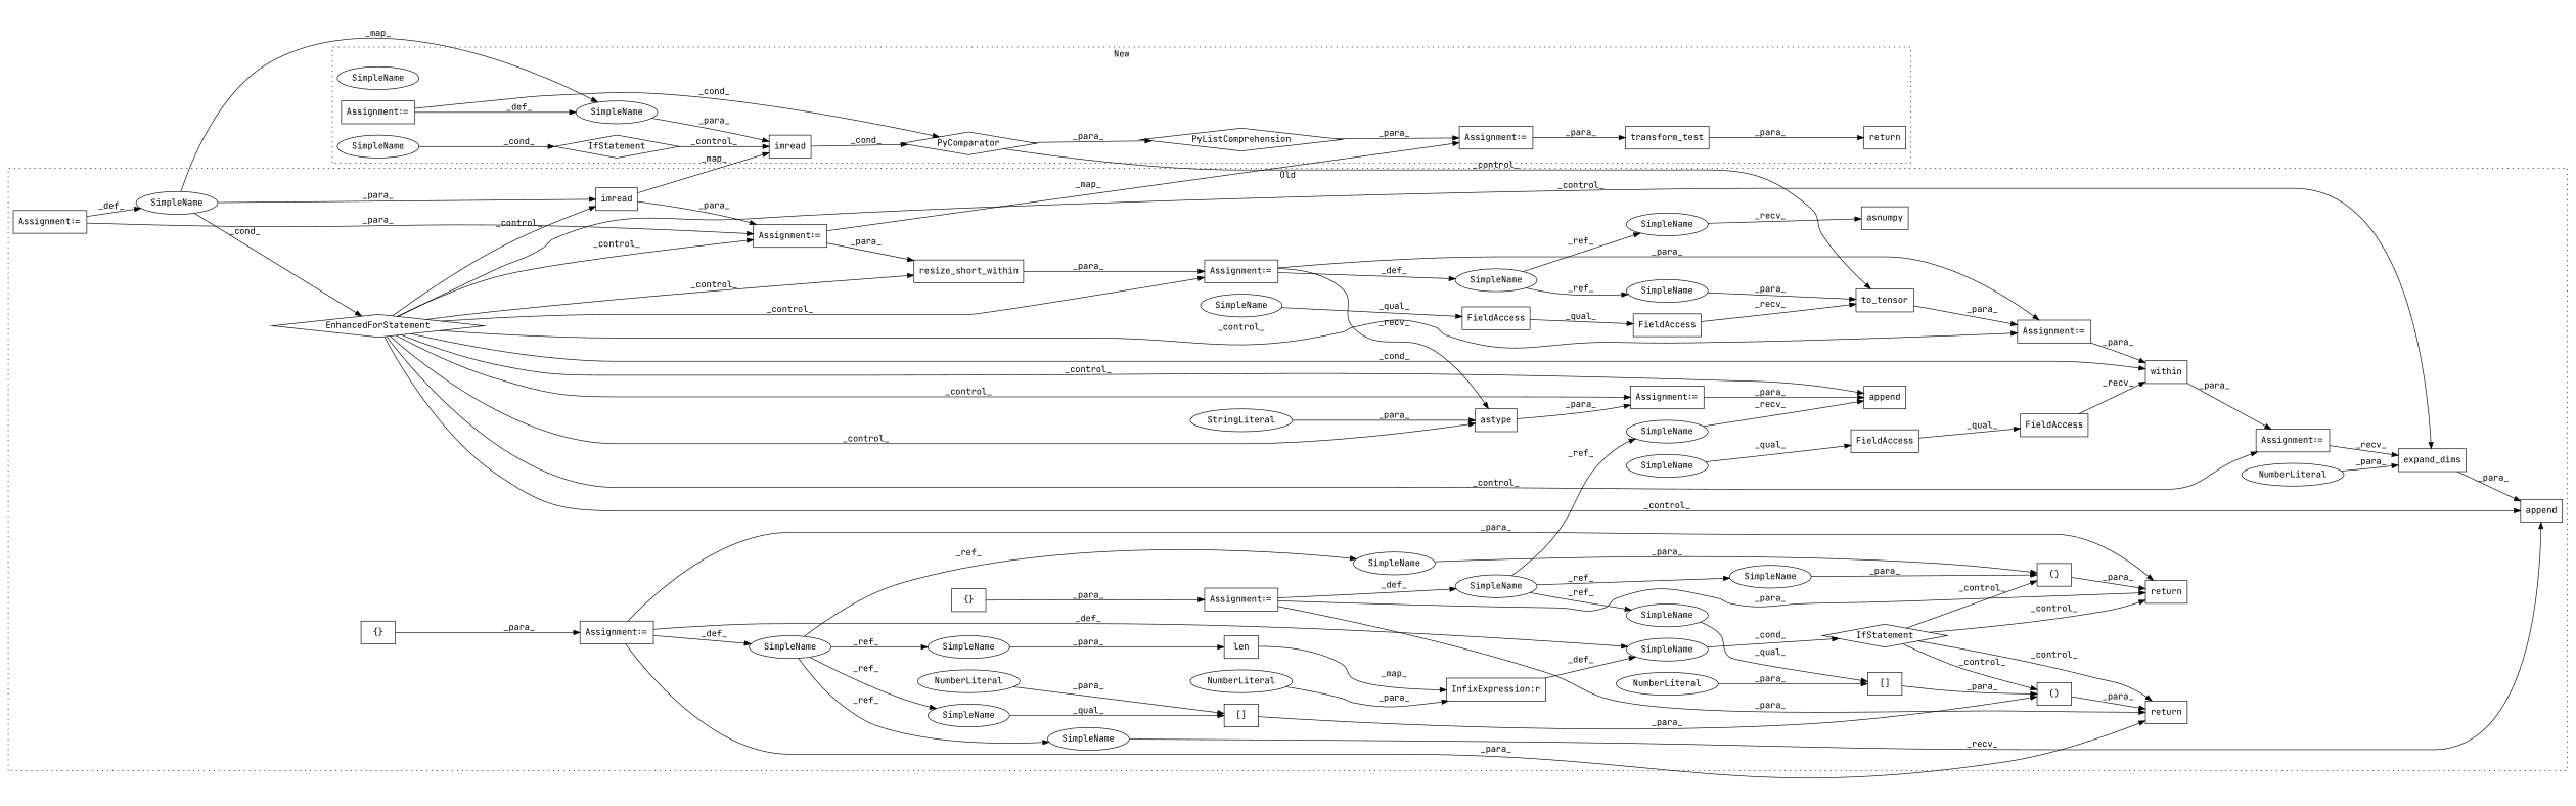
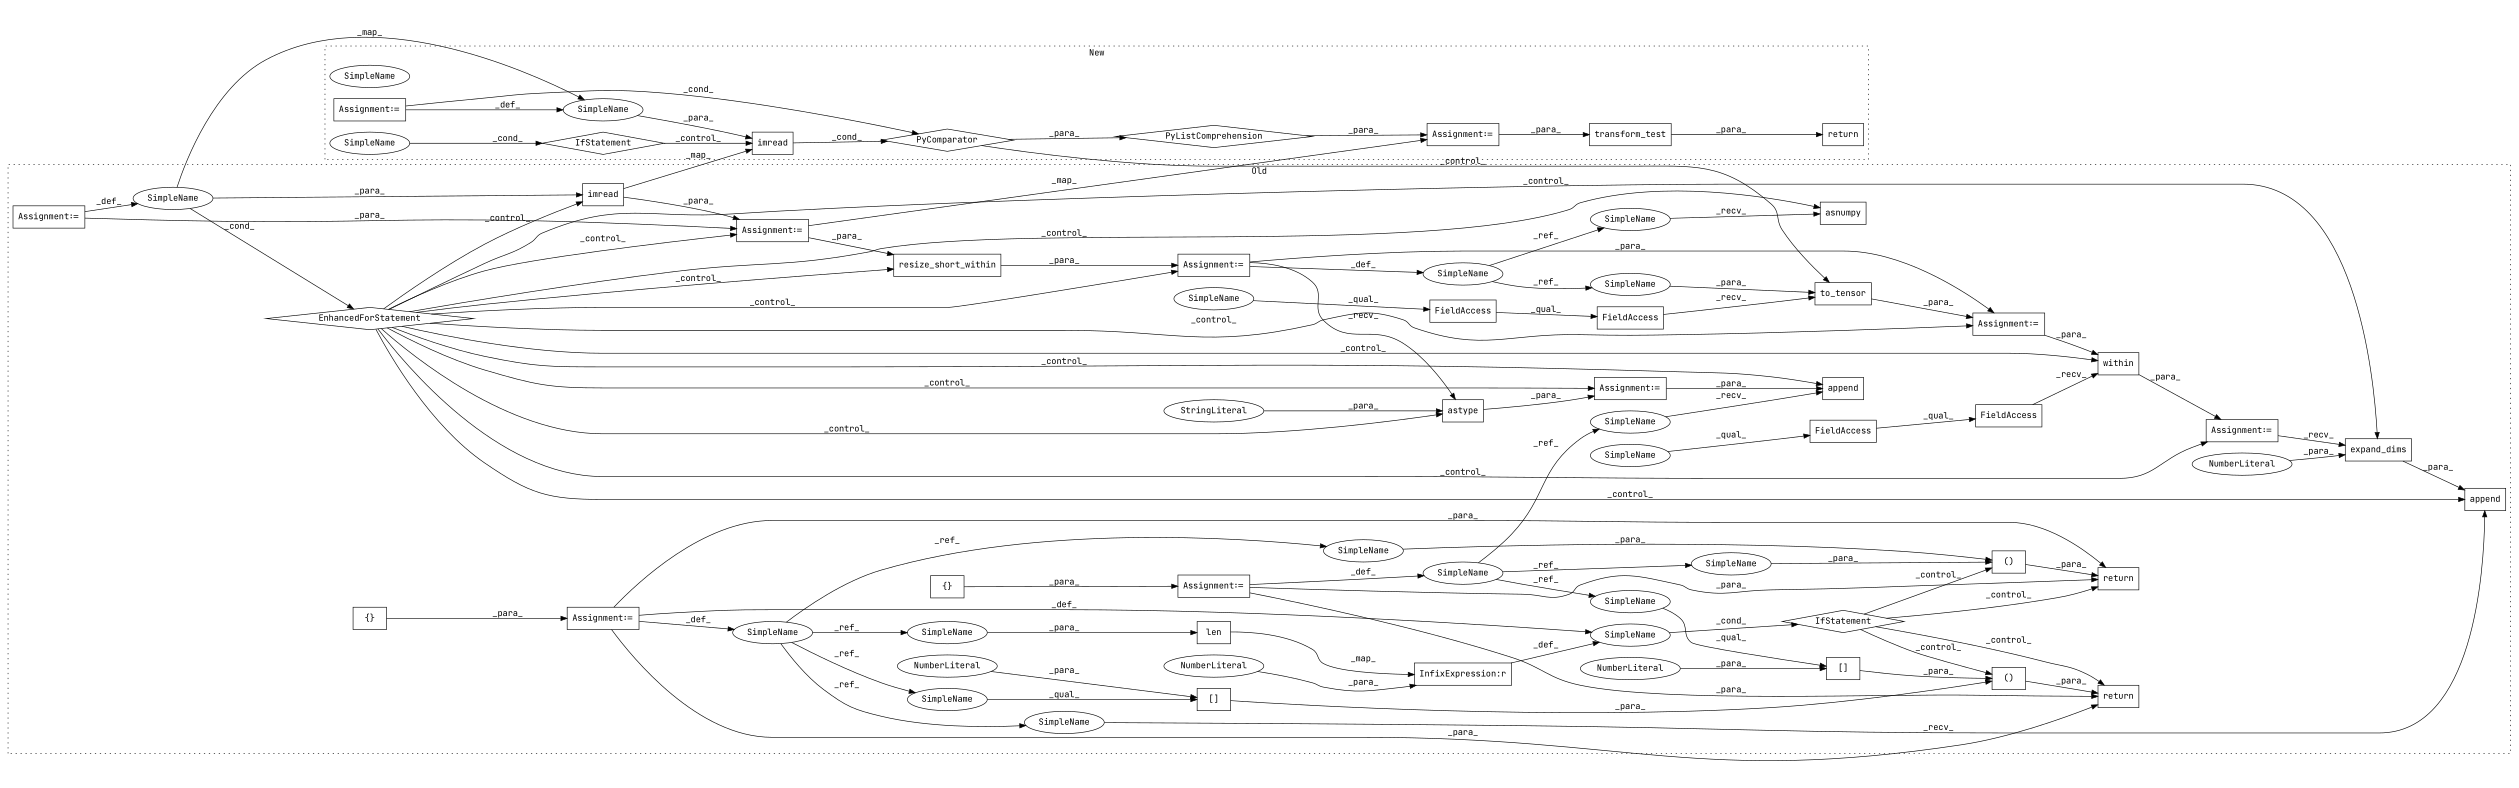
  digraph {
    fontname="JetBrains Mono"
    rankdir=LR
    node [a=42 fontname="JetBrains Mono" l=1 s=866 shape=box]
    edge [fontname="JetBrains Mono"]
    n1 [a=32 l=9 label=asnumpy s=829]
    n2 [a=7 label="Assignment:=" s=762]
    n3 [l=3 label=SimpleName s=759 shape=ellipse]
    n4 [a=32 l="10,1" label=to_tensor s="881,894"]
    n5 [a=32 l="12,1" label=expand_dims s="972,985"]
    n6 [a=34 label=NumberLiteral s=984 shape=ellipse]
    n7 [a=70 l="53,2" label=EnhancedForStatement s="646,716" shape=diamond]
    n8 [a=32 l="20,1" label=resize_short_within s="769,807"]
    n9 [a=32 l="7,1" label=imread s="742,750"]
    n10 [a=22 l=14 label=FieldAccess]
    n11 [a=22 l=8 label=FieldAccess]
    n12 [a=22 l=8 label=FieldAccess s=907]
    n13 [a=22 l=14 label=FieldAccess s=907]
    n14 [a=32 l="10,1" label=within s="922,944"]
    n15 [label=SimpleName s=703 shape=ellipse]
    n16 [a=7 label="Assignment:=" s=824]
    n17 [a=7 label="Assignment:=" s=865]
    n18 [a=7 label="Assignment:=" s=906]
    n19 [a=7 l="53,2" label="Assignment:=" s="646,716"]
    n20 [a=32 l="7,1" label=astype s="839,853"]
    n21 [a=45 l=7 label=StringLiteral s=846 shape=ellipse]
    n22 [a=32 l="7,1" label=append s="1001,1016"]
    n23 [a=4 l=2 label="{}" s=638]
    n24 [a=106 l=31 label="()" s=1074]
    n25 [a=2 l="6,1" label="[]" s="1097,1104"]
    n26 [a=106 l=25 label="()" s=1130]
    n27 [a=2 l="8,1" label="[]" s="1074,1083"]
    n28 [a=27 l=4 label="InfixExpression:r" s=1045]
    n29 [a=34 label=NumberLiteral s=1049 shape=ellipse]
    n30 [a=4 l=2 label="{}" s=615]
    n31 [a=34 label=NumberLiteral s=1082 shape=ellipse]
    n32 [a=34 label=NumberLiteral s=1103 shape=ellipse]
    n33 [a=32 l="4,1" label=len s="1033,1044"]
    n34 [a=25 l="4,2" label=IfStatement s="1029,1050" shape=diamond]
    n35 [l=5 label=SimpleName s=623 shape=ellipse]
    n36 [l=7 label=SimpleName s=598 shape=ellipse]
    n37 [label=SimpleName shape=ellipse l="" s=""]
    n38 [a=7 label="Assignment:=" s=605]
    n39 [a=7 label="Assignment:=" s=628]
    n40 [a=41 l=14 label=return s=1060]
    n41 [a=32 l="7,1" label=append s="961,986"]
    n42 [a=41 l=12 label=return s=1118]
    n43 [a=7 label="Assignment:=" s=729]
    n44 [l=5 label=SimpleName shape=ellipse]
    n45 [l=5 label=SimpleName s=907 shape=ellipse]
    n46 [l=7 label=SimpleName s=1130 shape=ellipse]
    n47 [l=7 label=SimpleName s=1074 shape=ellipse]
    n48 [l=7 label=SimpleName s=953 shape=ellipse]
    n49 [l=7 label=SimpleName s=1037 shape=ellipse]
    n50 [l=5 label=SimpleName s=1097 shape=ellipse]
    n51 [l=5 label=SimpleName s=995 shape=ellipse]
    n52 [l=5 label=SimpleName s=1150 shape=ellipse]
    n53 [l=3 label=SimpleName s=891 shape=ellipse]
    n54 [l=3 label=SimpleName s=825 shape=ellipse]
    n55 [a=25 l=25 label=IfStatement s=1610 shape=diamond]
    n56 [l=5 label=SimpleName s=1630 shape=ellipse]
    n57 [a=32 l="7,1" label=imread s="1543,1551"]
    n58 [a=113 l=25 label=PyComparator s=1610 shape=diamond]
    n59 [label=SimpleName s=1613 shape=ellipse]
    n60 [a=7 l=25 label="Assignment:=" s=1610]
    n61 [a=109 l=112 label=PyListComprehension s=1531 shape=diamond]
    n62 [a=32 l="15,1" label=transform_test s="1650,1693"]
    n63 [a=41 l=7 label=return s=1643]
    n64 [a=7 l=12 label="Assignment:=" s=1519]
    n65 [l=5 label=SimpleName s=1630 shape=ellipse]
    subgraph cluster_1 {
      label=Old
      style=dotted
      n1
      n2
      n3
      n4
      n5
      n6
      n7
      n8
      n9
      n10
      n11
      n12
      n13
      n14
      n15
      n16
      n17
      n18
      n19
      n20
      n21
      n22
      n23
      n24
      n25
      n26
      n27
      n28
      n29
      n30
      n31
      n32
      n33
      n34
      n35
      n36
      n37
      n38
      n39
      n40
      n41
      n42
      n43
      n44
      n45
      n46
      n47
      n48
      n49
      n50
      n51
      n52
      n53
      n54
    }
    subgraph cluster_2 {
      label=New
      style=dotted
      n55
      n56
      n57
      n58
      n59
      n60
      n61
      n62
      n63
      n64
      n65
    }
    n2 -> n3 [label=_def_]
    n2 -> n17 [label=_para_]
    n2 -> n20 [label=_recv_]
    n3 -> n53 [label=_ref_]
    n3 -> n54 [label=_ref_]
    n4 -> n17 [label=_para_]
    n5 -> n41 [label=_para_]
    n6 -> n5 [label=_para_]
+   n7 -> n1 [label=_control_]
    n7 -> n2 [label=_control_]
    n7 -> n5 [label=_control_]
    n7 -> n8 [label=_control_]
    n7 -> n9 [label=_control_]
-   n7 -> n14 [label=_cond_]
+   n7 -> n14 [label=_control_]
    n7 -> n16 [label=_control_]
    n7 -> n17 [label=_control_]
    n7 -> n18 [label=_control_]
    n7 -> n20 [label=_control_]
    n7 -> n22 [label=_control_]
    n7 -> n41 [label=_control_]
    n7 -> n43 [label=_control_]
    n8 -> n2 [label=_para_]
    n9 -> n43 [label=_para_]
    n9 -> n57 [label=_map_]
    n10 -> n4 [label=_recv_]
    n11 -> n10 [label=_qual_]
    n12 -> n13 [label=_qual_]
    n13 -> n14 [label=_recv_]
    n14 -> n18 [label=_para_]
    n15 -> n7 [label=_cond_]
    n15 -> n9 [label=_para_]
    n15 -> n59 [label=_map_]
    n16 -> n22 [label=_para_]
    n17 -> n14 [label=_para_]
    n18 -> n5 [label=_recv_]
    n19 -> n15 [label=_def_]
    n19 -> n43 [label=_para_]
    n20 -> n16 [label=_para_]
    n21 -> n20 [label=_para_]
    n23 -> n39 [label=_para_]
    n24 -> n40 [label=_para_]
    n25 -> n24 [label=_para_]
    n26 -> n42 [label=_para_]
    n27 -> n24 [label=_para_]
    n28 -> n37 [label=_def_]
    n29 -> n28 [label=_para_]
    n30 -> n38 [label=_para_]
    n31 -> n27 [label=_para_]
    n32 -> n25 [label=_para_]
    n33 -> n28 [label=_map_]
    n34 -> n24 [label=_control_]
    n34 -> n26 [label=_control_]
    n34 -> n40 [label=_control_]
    n34 -> n42 [label=_control_]
    n35 -> n50 [label=_ref_]
    n35 -> n51 [label=_ref_]
    n35 -> n52 [label=_ref_]
    n36 -> n46 [label=_ref_]
    n36 -> n47 [label=_ref_]
    n36 -> n48 [label=_ref_]
    n36 -> n49 [label=_ref_]
    n37 -> n34 [label=_cond_]
    n38 -> n36 [label=_def_]
    n38 -> n37 [label=_def_]
    n38 -> n40 [label=_para_]
    n38 -> n42 [label=_para_]
    n39 -> n35 [label=_def_]
    n39 -> n40 [label=_para_]
    n39 -> n42 [label=_para_]
    n43 -> n8 [label=_para_]
    n43 -> n64 [label=_map_]
    n44 -> n11 [label=_qual_]
    n45 -> n12 [label=_qual_]
    n46 -> n26 [label=_para_]
    n47 -> n27 [label=_qual_]
    n48 -> n41 [label=_recv_]
    n49 -> n33 [label=_para_]
    n50 -> n25 [label=_qual_]
    n51 -> n22 [label=_recv_]
    n52 -> n26 [label=_para_]
    n53 -> n4 [label=_para_]
    n54 -> n1 [label=_recv_]
    n55 -> n57 [label=_control_]
    n57 -> n58 [label=_cond_]
    n58 -> n4 [label=_control_]
    n58 -> n61 [label=_para_]
    n59 -> n57 [label=_para_]
    n60 -> n58 [label=_cond_]
    n60 -> n59 [label=_def_]
    n61 -> n64 [label=_para_]
    n62 -> n63 [label=_para_]
    n64 -> n62 [label=_para_]
    n65 -> n55 [label=_cond_]
  }
